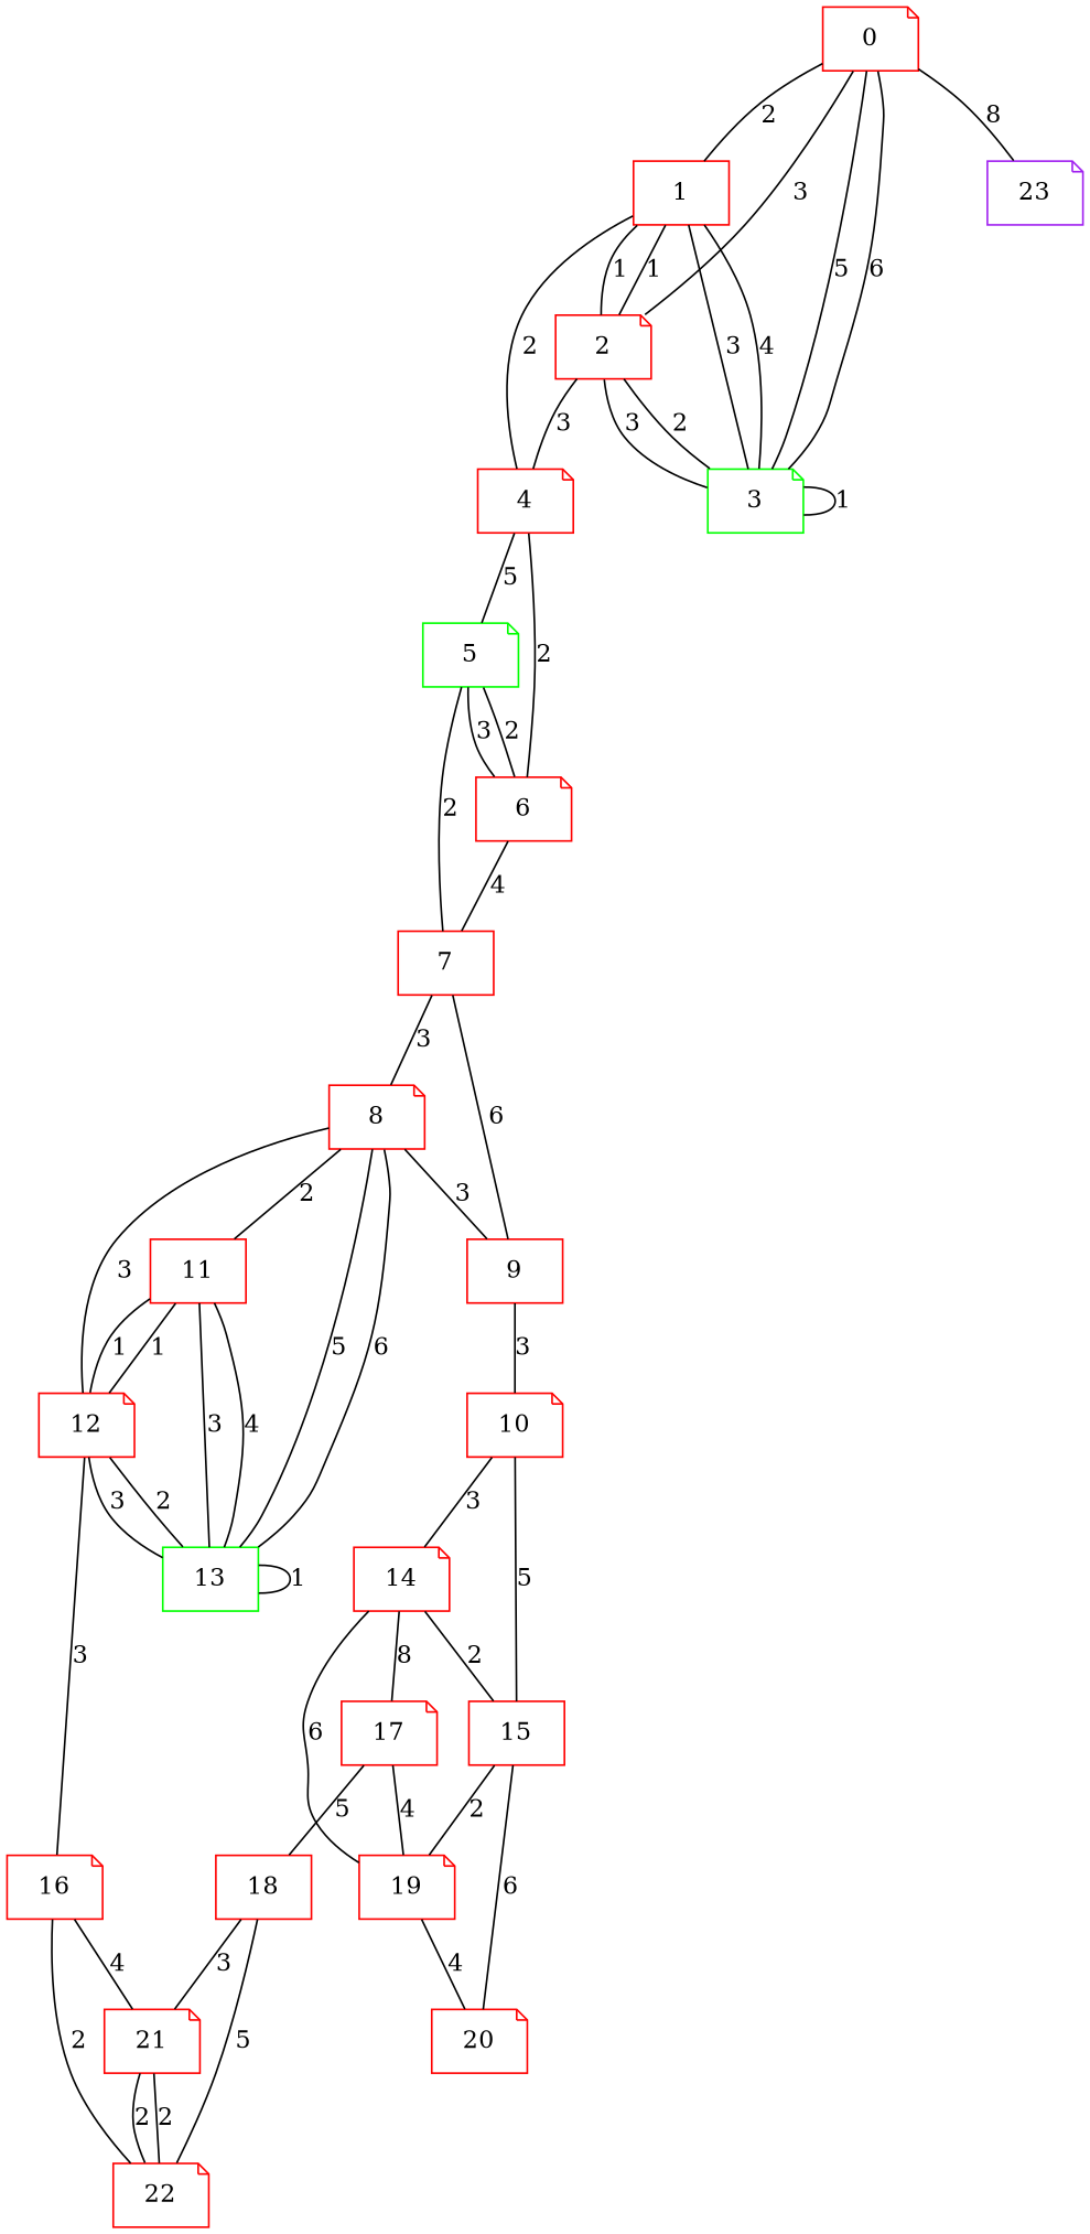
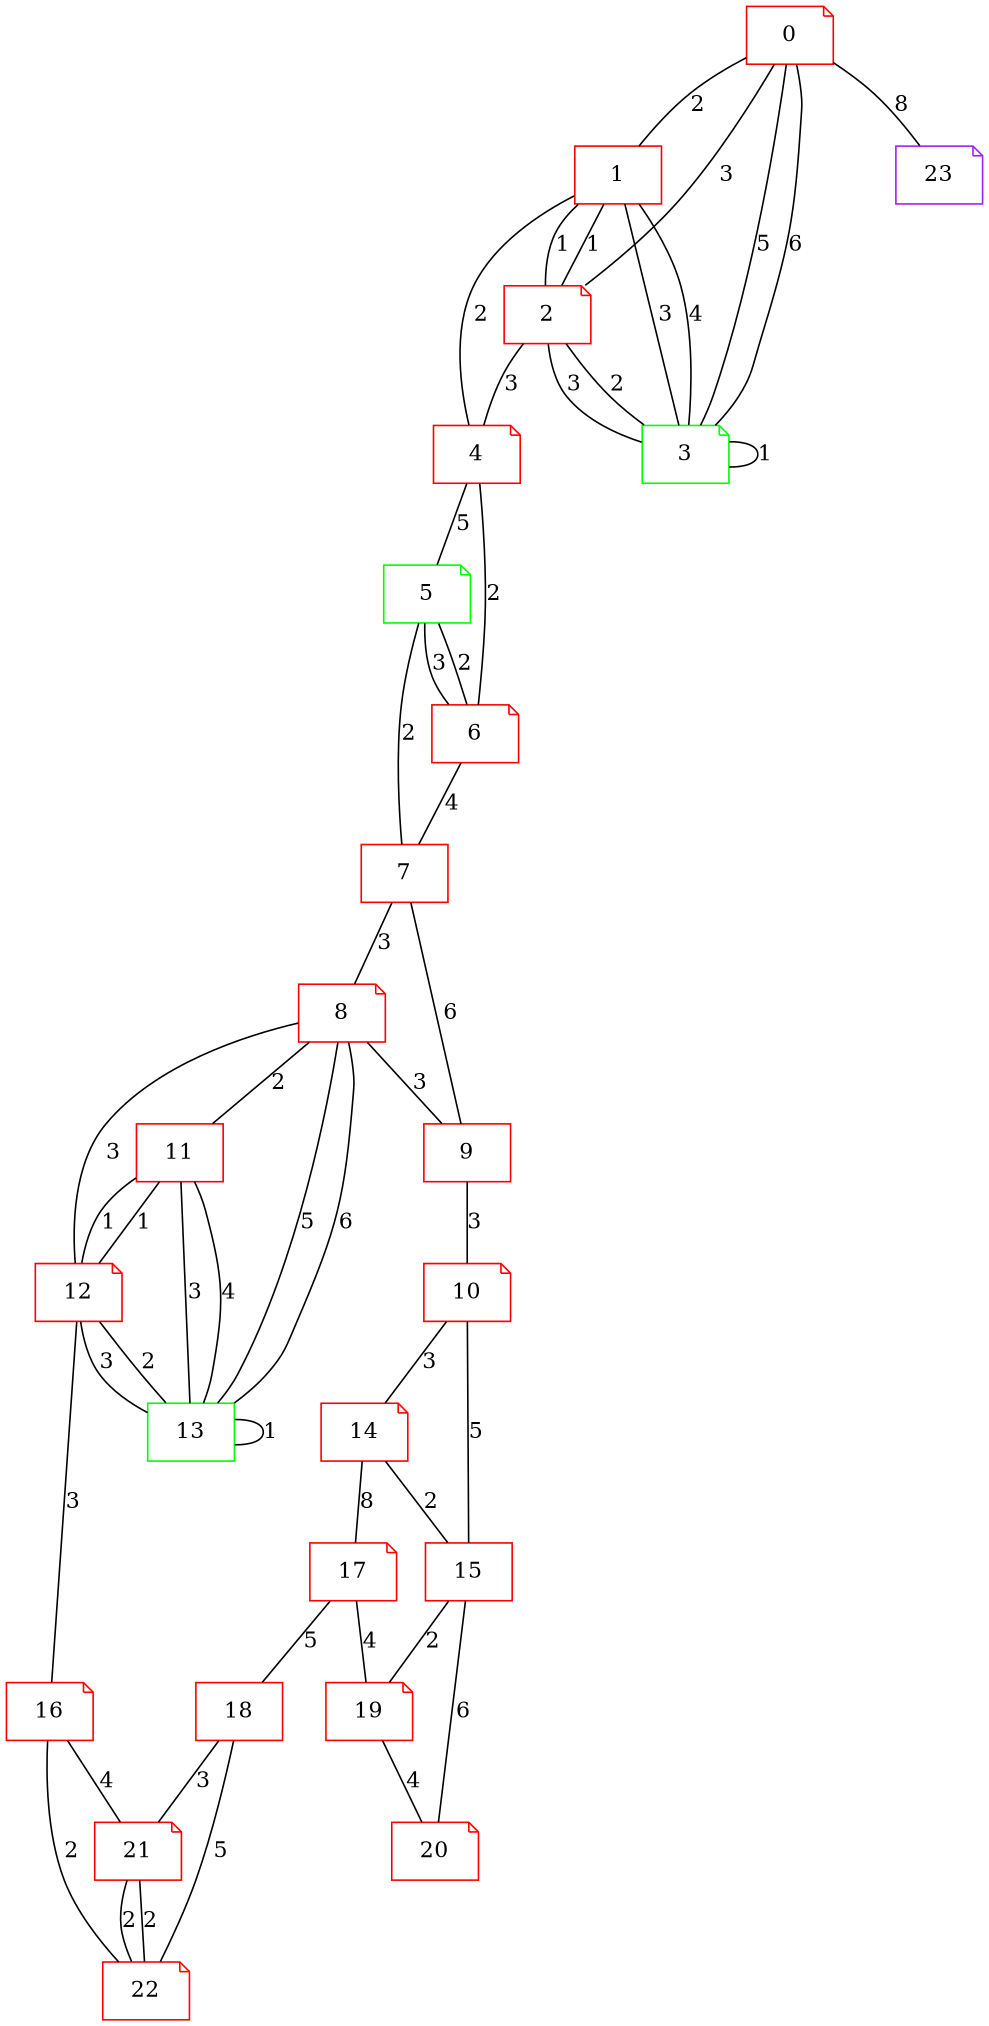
  graph {
    node [color=red shape=note weight=1]
    1 [shape=box]
    0
    2
    3 [color=green weight=2]
    23 [color=purple weight=4]
    4
    5 [color=green weight=2]
    6
    7 [shape=box]
    8
    9 [shape=box]
    11 [shape=box]
    12
    13 [color=green shape=box weight=2]
    10
    16
    14
    15 [shape=box]
    17
    19
    20
    21
    22
    18 [shape=box]
    1 -- 2 [label=1]
    1 -- 2 [label=1]
    1 -- 3 [label=3]
    1 -- 3 [label=4]
    1 -- 4 [label=2]
    0 -- 1 [label=2]
    0 -- 2 [label=3]
    0 -- 3 [label=5]
    0 -- 3 [label=6]
    0 -- 23 [label=8]
    2 -- 3 [label=2]
    2 -- 3 [label=3]
    2 -- 4 [label=3]
    3 -- 3 [label=1]
    4 -- 5 [label=5]
    4 -- 6 [label=2]
    5 -- 6 [label=2]
    5 -- 6 [label=3]
    5 -- 7 [label=2]
    6 -- 7 [label=4]
    7 -- 8 [label=3]
    7 -- 9 [label=6]
    8 -- 9 [label=3]
    8 -- 11 [label=2]
    8 -- 12 [label=3]
    8 -- 13 [label=5]
    8 -- 13 [label=6]
    9 -- 10 [label=3]
    11 -- 12 [label=1]
    11 -- 12 [label=1]
    11 -- 13 [label=3]
    11 -- 13 [label=4]
    12 -- 13 [label=2]
    12 -- 13 [label=3]
    12 -- 16 [label=3]
    13 -- 13 [label=1]
    10 -- 14 [label=3]
    10 -- 15 [label=5]
    16 -- 21 [label=4]
    16 -- 22 [label=2]
    14 -- 15 [label=2]
    14 -- 17 [label=8]
-   14 -- 19 [label=6]
    15 -- 19 [label=2]
    15 -- 20 [label=6]
    17 -- 19 [label=4]
    17 -- 18 [label=5]
    19 -- 20 [label=4]
    21 -- 22 [label=2]
    21 -- 22 [label=2]
    18 -- 21 [label=3]
    18 -- 22 [label=5]
  }
